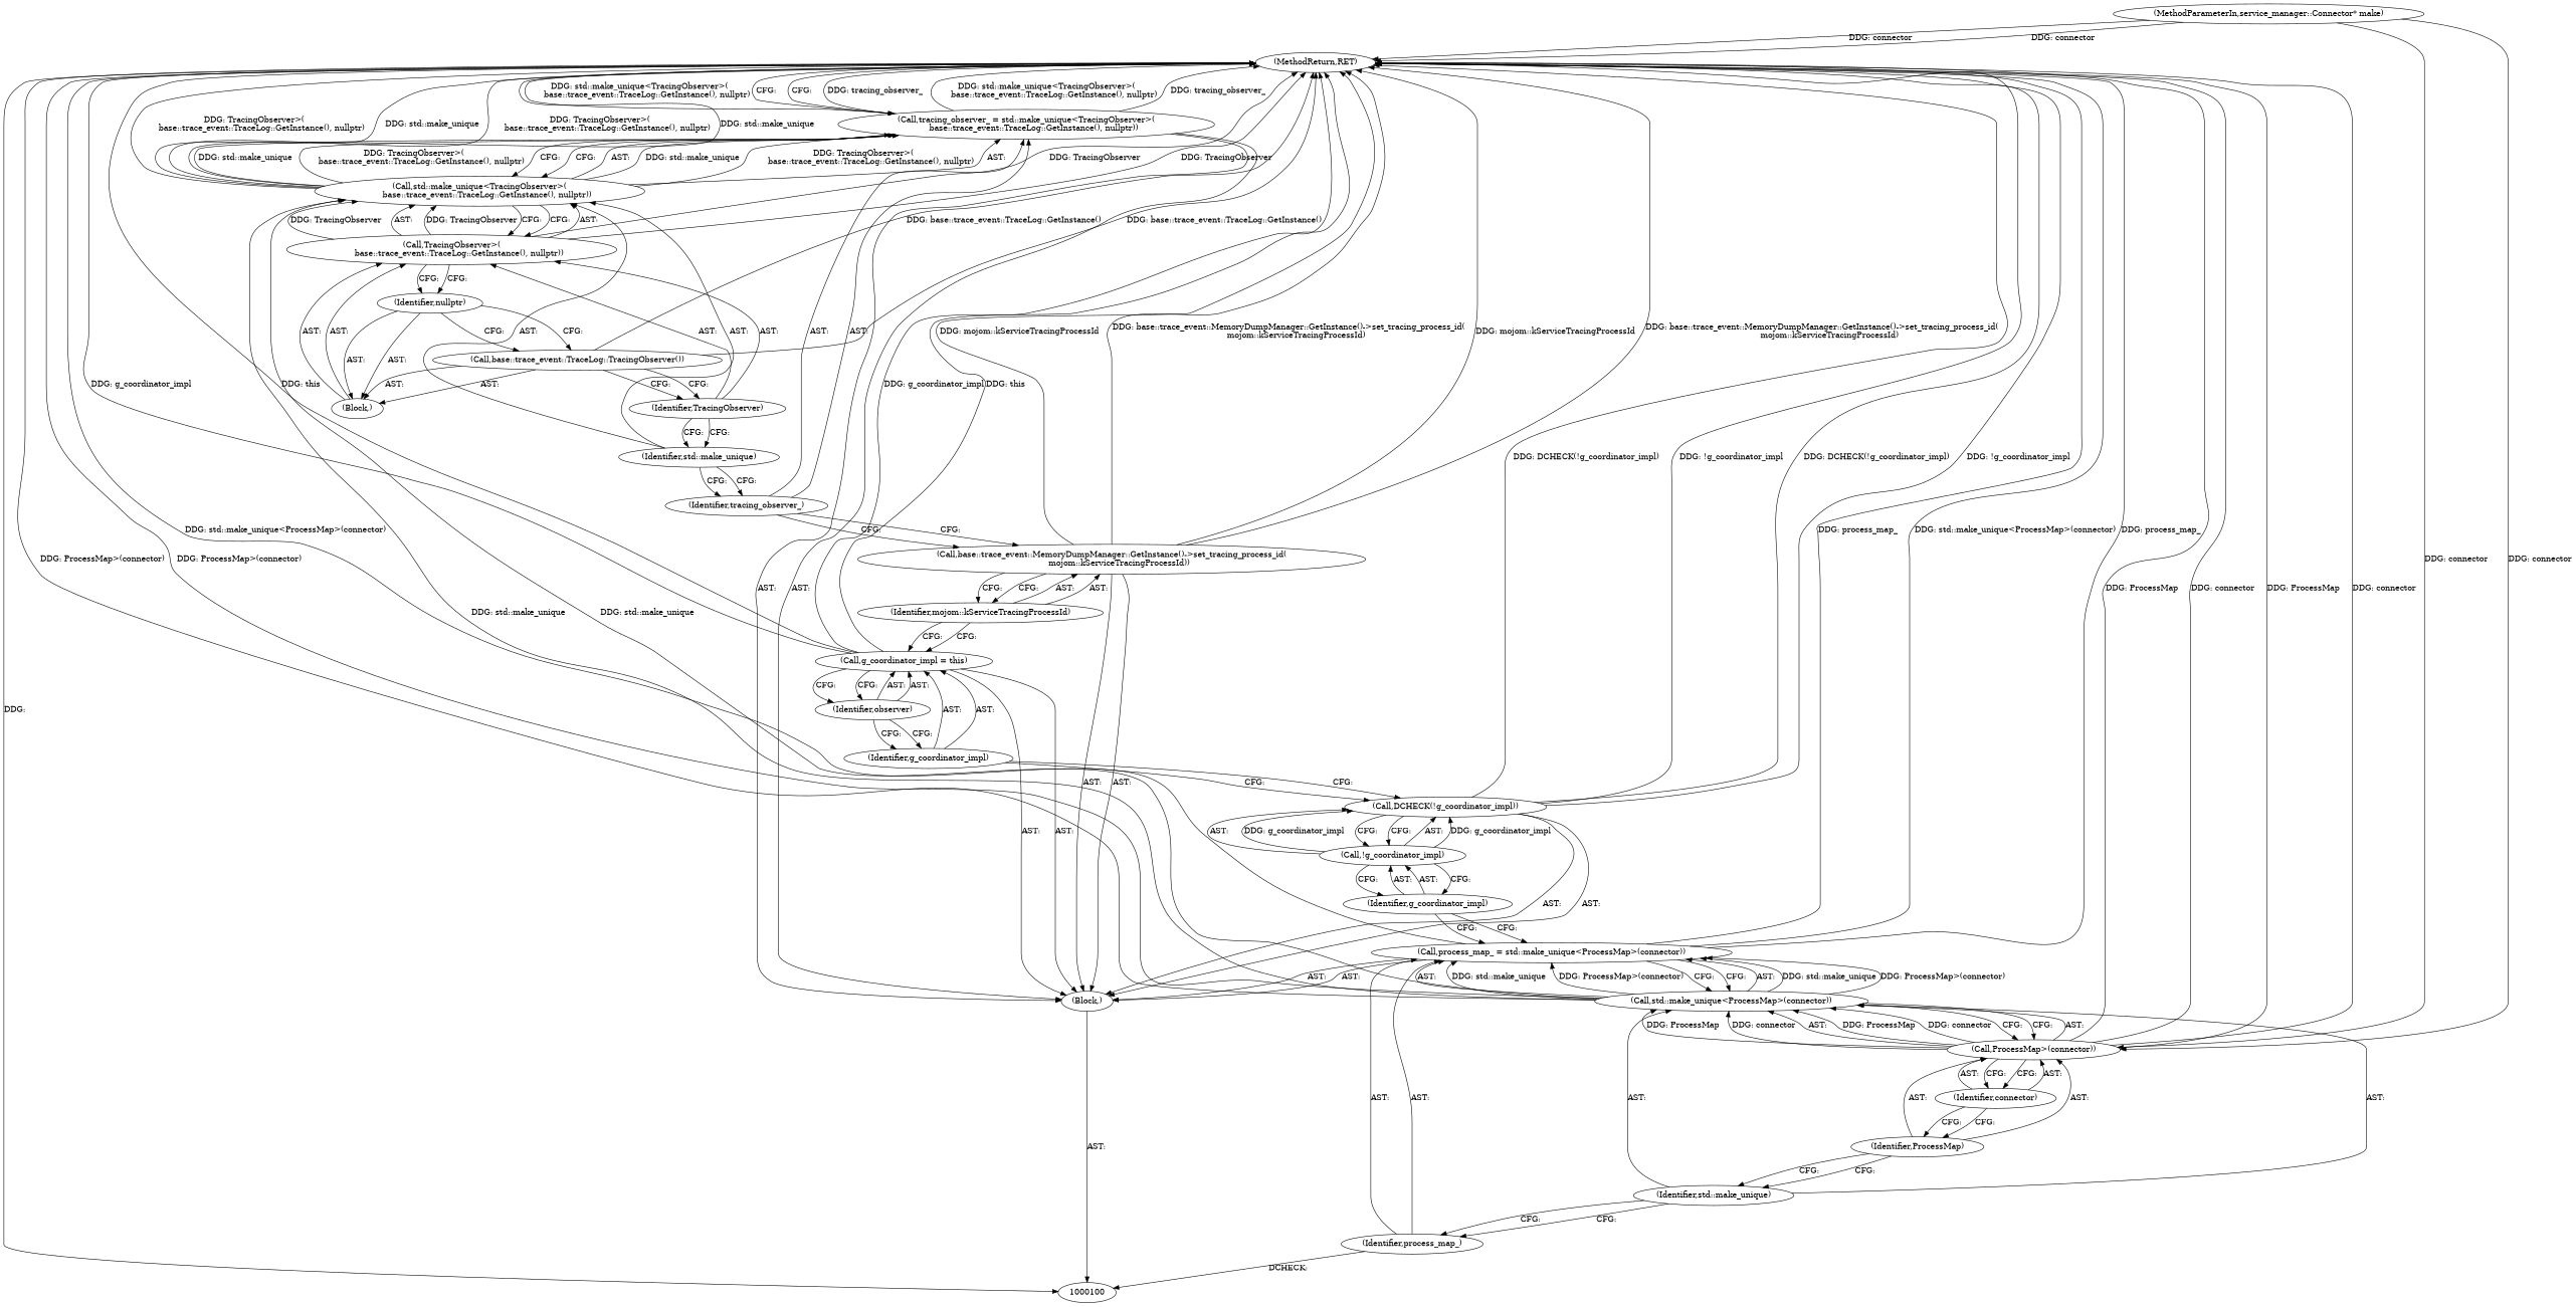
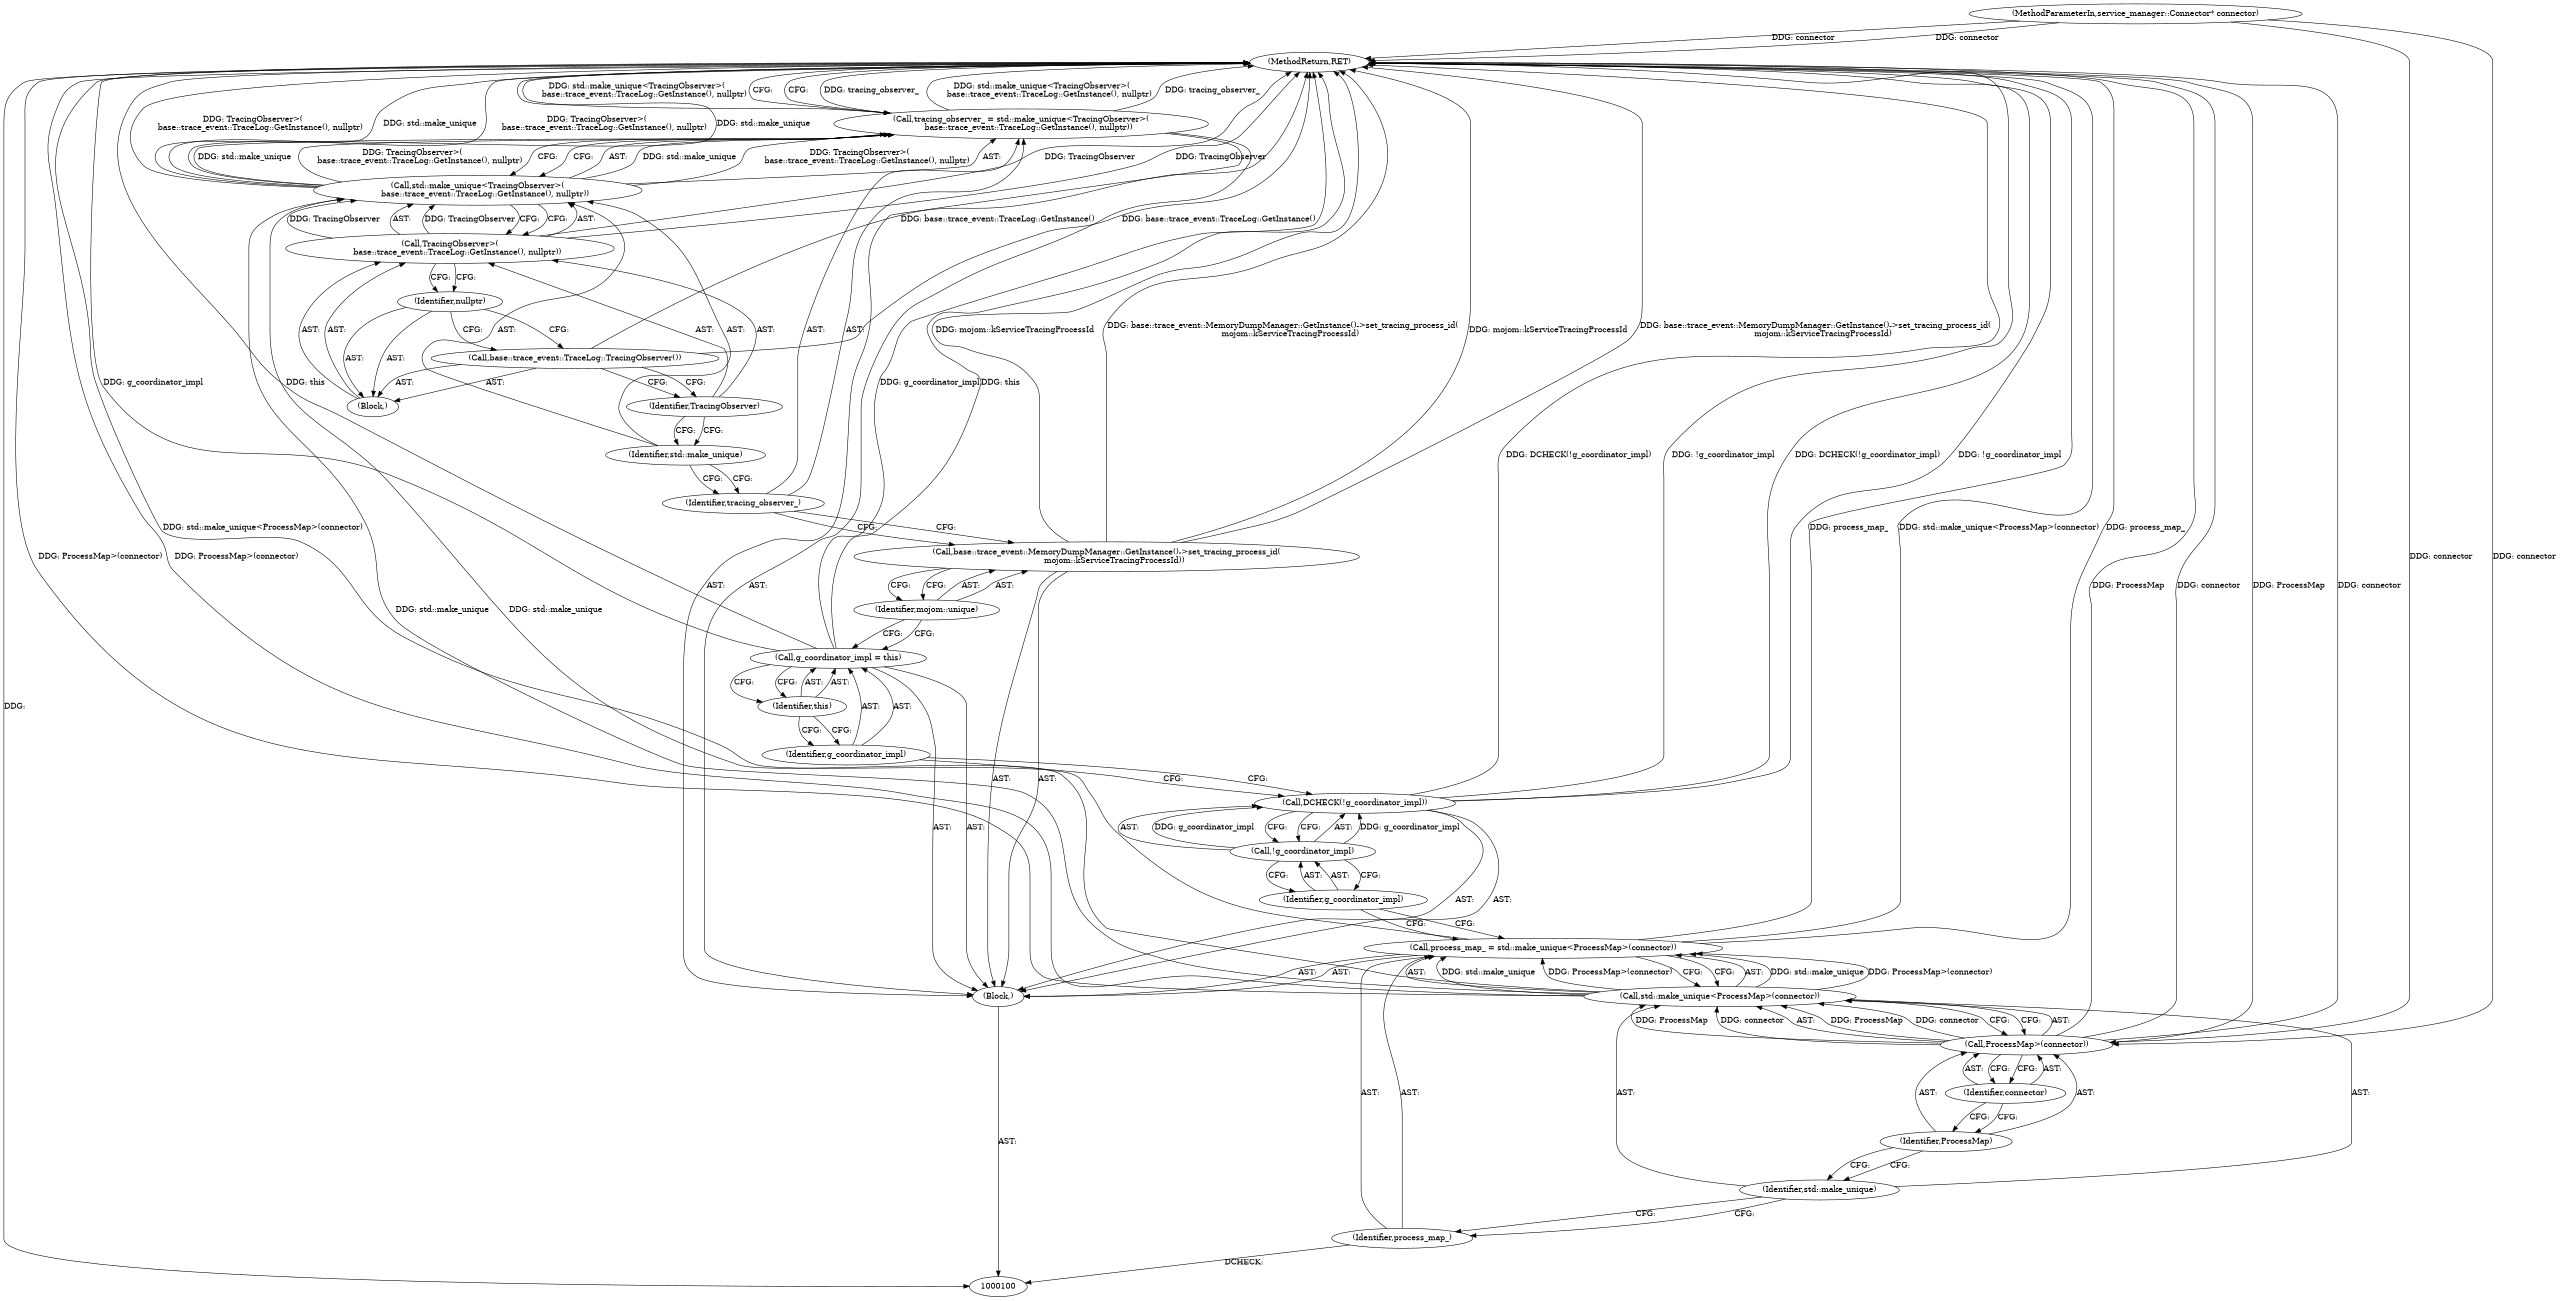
  digraph {
    n1 [label="(MethodReturn,RET)"]
    n2 [label="(Call,tracing_observer_ = std::make_unique<TracingObserver>(\n      base::trace_event::TraceLog::GetInstance(), nullptr))"]
    1000100
    n4 [label="(Call,std::make_unique<TracingObserver>(\n      base::trace_event::TraceLog::GetInstance(), nullptr))"]
    n5 [label="(Block,)"]
-   n6 [label="(MethodParameterIn,service_manager::Connector* make)"]
+   n6 [label="(MethodParameterIn,service_manager::Connector* connector)"]
    n7 [label="(Call,ProcessMap>(connector))"]
    n8 [label="(Call,std::make_unique<ProcessMap>(connector))"]
    n9 [label="(Identifier,connector)"]
    n10 [label="(Call,TracingObserver>(\n      base::trace_event::TraceLog::GetInstance(), nullptr))"]
    n11 [label="(Identifier,tracing_observer_)"]
    n12 [label="(Call,base::trace_event::MemoryDumpManager::GetInstance()->set_tracing_process_id(\n      mojom::kServiceTracingProcessId))"]
-   n13 [label="(Identifier,mojom::kServiceTracingProcessId)"]
+   n13 [label="(Identifier,mojom::unique)"]
    n14 [label="(Identifier,nullptr)"]
    n15 [label="(Identifier,std::make_unique)"]
    n16 [label="(Block,)"]
    n17 [label="(Call,base::trace_event::TraceLog::TracingObserver())"]
    n18 [label="(Identifier,TracingObserver)"]
    n19 [label="(Call,process_map_ = std::make_unique<ProcessMap>(connector))"]
    n20 [label="(Identifier,std::make_unique)"]
    n21 [label="(Identifier,process_map_)"]
    n22 [label="(Identifier,ProcessMap)"]
    n23 [label="(Call,!g_coordinator_impl)"]
    n24 [label="(Identifier,g_coordinator_impl)"]
    n25 [label="(Call,DCHECK(!g_coordinator_impl))"]
-   n26 [label="(Identifier,observer)"]
+   n26 [label="(Identifier,this)"]
    n27 [label="(Call,g_coordinator_impl = this)"]
    n28 [label="(Identifier,g_coordinator_impl)"]
    n1 -> n2 [label="CFG: "]
    n1 -> n2 [label="CFG: "]
    n1 -> 1000100 [label="DDG: "]
    n2 -> n1 [label="DDG: tracing_observer_"]
    n2 -> n1 [label="DDG: std::make_unique<TracingObserver>(\n      base::trace_event::TraceLog::GetInstance(), nullptr)"]
    n2 -> n1 [label="DDG: tracing_observer_"]
    n2 -> n1 [label="DDG: std::make_unique<TracingObserver>(\n      base::trace_event::TraceLog::GetInstance(), nullptr)"]
    n2 -> n4 [label="CFG: "]
    n2 -> n4 [label="CFG: "]
    n2 -> n5 [label="AST: "]
    n2 -> n5 [label="AST: "]
    n4 -> n1 [label="DDG: TracingObserver>(\n      base::trace_event::TraceLog::GetInstance(), nullptr)"]
    n4 -> n1 [label="DDG: std::make_unique"]
    n4 -> n1 [label="DDG: TracingObserver>(\n      base::trace_event::TraceLog::GetInstance(), nullptr)"]
    n4 -> n1 [label="DDG: std::make_unique"]
    n4 -> n2 [label="AST: "]
    n4 -> n2 [label="DDG: std::make_unique"]
    n4 -> n2 [label="DDG: TracingObserver>(\n      base::trace_event::TraceLog::GetInstance(), nullptr)"]
    n4 -> n2 [label="AST: "]
    n4 -> n2 [label="DDG: std::make_unique"]
    n4 -> n2 [label="DDG: TracingObserver>(\n      base::trace_event::TraceLog::GetInstance(), nullptr)"]
    n4 -> n10 [label="CFG: "]
    n4 -> n10 [label="CFG: "]
    n5 -> 1000100 [label="AST: "]
    n6 -> n1 [label="DDG: connector"]
    n6 -> n1 [label="DDG: connector"]
    n6 -> n7 [label="DDG: connector"]
    n6 -> n7 [label="DDG: connector"]
    n7 -> n1 [label="DDG: ProcessMap"]
    n7 -> n1 [label="DDG: connector"]
    n7 -> n1 [label="DDG: ProcessMap"]
    n7 -> n1 [label="DDG: connector"]
    n7 -> n8 [label="AST: "]
    n7 -> n8 [label="DDG: ProcessMap"]
    n7 -> n8 [label="DDG: connector"]
    n7 -> n8 [label="AST: "]
    n7 -> n8 [label="DDG: ProcessMap"]
    n7 -> n8 [label="DDG: connector"]
    n7 -> n9 [label="CFG: "]
    n7 -> n9 [label="CFG: "]
    n8 -> n1 [label="DDG: ProcessMap>(connector)"]
    n8 -> n1 [label="DDG: ProcessMap>(connector)"]
    n8 -> n4 [label="DDG: std::make_unique"]
    n8 -> n4 [label="DDG: std::make_unique"]
    n8 -> n7 [label="CFG: "]
    n8 -> n7 [label="CFG: "]
    n8 -> n19 [label="AST: "]
    n8 -> n19 [label="DDG: std::make_unique"]
    n8 -> n19 [label="DDG: ProcessMap>(connector)"]
    n8 -> n19 [label="AST: "]
    n8 -> n19 [label="DDG: std::make_unique"]
    n8 -> n19 [label="DDG: ProcessMap>(connector)"]
    n9 -> n7 [label="AST: "]
    n9 -> n7 [label="AST: "]
    n9 -> n22 [label="CFG: "]
    n9 -> n22 [label="CFG: "]
    n10 -> n1 [label="DDG: TracingObserver"]
    n10 -> n1 [label="DDG: TracingObserver"]
    n10 -> n4 [label="AST: "]
    n10 -> n4 [label="DDG: TracingObserver"]
    n10 -> n4 [label="AST: "]
    n10 -> n4 [label="DDG: TracingObserver"]
    n10 -> n14 [label="CFG: "]
    n10 -> n14 [label="CFG: "]
    n11 -> n2 [label="AST: "]
    n11 -> n2 [label="AST: "]
    n11 -> n12 [label="CFG: "]
    n11 -> n12 [label="CFG: "]
    n12 -> n1 [label="DDG: mojom::kServiceTracingProcessId"]
    n12 -> n1 [label="DDG: base::trace_event::MemoryDumpManager::GetInstance()->set_tracing_process_id(\n      mojom::kServiceTracingProcessId)"]
    n12 -> n1 [label="DDG: mojom::kServiceTracingProcessId"]
    n12 -> n1 [label="DDG: base::trace_event::MemoryDumpManager::GetInstance()->set_tracing_process_id(\n      mojom::kServiceTracingProcessId)"]
    n12 -> n5 [label="AST: "]
    n12 -> n5 [label="AST: "]
    n12 -> n13 [label="CFG: "]
    n12 -> n13 [label="CFG: "]
    n13 -> n12 [label="AST: "]
    n13 -> n12 [label="AST: "]
    n13 -> n27 [label="CFG: "]
    n13 -> n27 [label="CFG: "]
    n14 -> n16 [label="AST: "]
    n14 -> n16 [label="AST: "]
    n14 -> n17 [label="CFG: "]
    n14 -> n17 [label="CFG: "]
    n15 -> n4 [label="AST: "]
    n15 -> n4 [label="AST: "]
    n15 -> n11 [label="CFG: "]
    n15 -> n11 [label="CFG: "]
    n16 -> n10 [label="AST: "]
    n16 -> n10 [label="AST: "]
    n17 -> n1 [label="DDG: base::trace_event::TraceLog::GetInstance()"]
    n17 -> n1 [label="DDG: base::trace_event::TraceLog::GetInstance()"]
    n17 -> n16 [label="AST: "]
    n17 -> n16 [label="AST: "]
    n17 -> n18 [label="CFG: "]
    n17 -> n18 [label="CFG: "]
    n18 -> n10 [label="AST: "]
    n18 -> n10 [label="AST: "]
    n18 -> n15 [label="CFG: "]
    n18 -> n15 [label="CFG: "]
    n19 -> n1 [label="DDG: process_map_"]
    n19 -> n1 [label="DDG: std::make_unique<ProcessMap>(connector)"]
    n19 -> n1 [label="DDG: process_map_"]
    n19 -> n1 [label="DDG: std::make_unique<ProcessMap>(connector)"]
    n19 -> n5 [label="AST: "]
    n19 -> n5 [label="AST: "]
    n19 -> n8 [label="CFG: "]
    n19 -> n8 [label="CFG: "]
    n20 -> n8 [label="AST: "]
    n20 -> n8 [label="AST: "]
    n20 -> n21 [label="CFG: "]
    n20 -> n21 [label="CFG: "]
    n21 -> 1000100 [label="DCHECK: "]
    n21 -> n19 [label="AST: "]
    n21 -> n19 [label="AST: "]
    n22 -> n7 [label="AST: "]
    n22 -> n7 [label="AST: "]
    n22 -> n20 [label="CFG: "]
    n22 -> n20 [label="CFG: "]
    n23 -> n24 [label="CFG: "]
    n23 -> n24 [label="CFG: "]
    n23 -> n25 [label="AST: "]
    n23 -> n25 [label="DDG: g_coordinator_impl"]
    n23 -> n25 [label="AST: "]
    n23 -> n25 [label="DDG: g_coordinator_impl"]
    n24 -> n19 [label="CFG: "]
    n24 -> n19 [label="CFG: "]
    n24 -> n23 [label="AST: "]
    n24 -> n23 [label="AST: "]
    n25 -> n1 [label="DDG: DCHECK(!g_coordinator_impl)"]
    n25 -> n1 [label="DDG: !g_coordinator_impl"]
    n25 -> n1 [label="DDG: DCHECK(!g_coordinator_impl)"]
    n25 -> n1 [label="DDG: !g_coordinator_impl"]
    n25 -> n5 [label="AST: "]
    n25 -> n5 [label="AST: "]
    n25 -> n23 [label="CFG: "]
    n25 -> n23 [label="CFG: "]
    n26 -> n27 [label="AST: "]
    n26 -> n27 [label="AST: "]
    n26 -> n28 [label="CFG: "]
    n26 -> n28 [label="CFG: "]
    n27 -> n1 [label="DDG: g_coordinator_impl"]
    n27 -> n1 [label="DDG: this"]
    n27 -> n1 [label="DDG: g_coordinator_impl"]
    n27 -> n1 [label="DDG: this"]
    n27 -> n5 [label="AST: "]
    n27 -> n5 [label="AST: "]
    n27 -> n26 [label="CFG: "]
    n27 -> n26 [label="CFG: "]
    n28 -> n25 [label="CFG: "]
    n28 -> n25 [label="CFG: "]
    n28 -> n27 [label="AST: "]
    n28 -> n27 [label="AST: "]
  }
